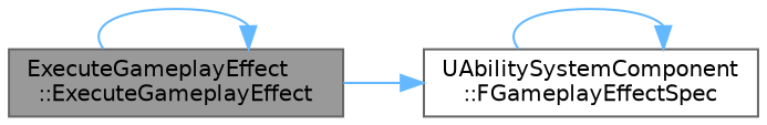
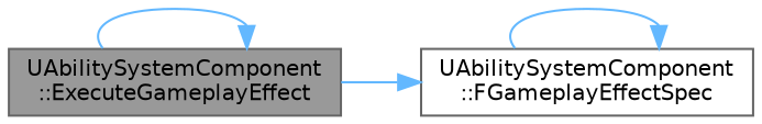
  digraph {
    rankdir=LR
    node [fontname=Helvetica fontsize=10 shape=box style=filled]
    edge [color=steelblue1 fontname=Helvetica fontsize=10 labelfontname=Helvetica labelfontsize=10 style=solid]
-   n1 [color=gray40 fillcolor=grey60 fontcolor=black height=0.2 label="ExecuteGameplayEffect\l::ExecuteGameplayEffect" width=0.4]
+   n1 [color=gray40 fillcolor=grey60 fontcolor=black height=0.2 label="UAbilitySystemComponent\l::ExecuteGameplayEffect" width=0.4]
    n2 [color=grey40 fillcolor=white height=0.2 label="UAbilitySystemComponent\l::FGameplayEffectSpec" width=0.4]
    n1 -> n1
    n1 -> n2
    n2 -> n2
  }
